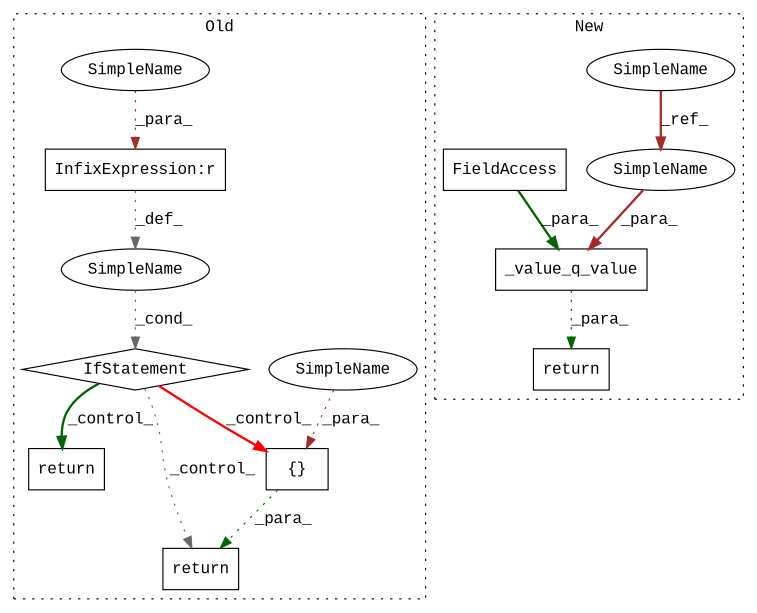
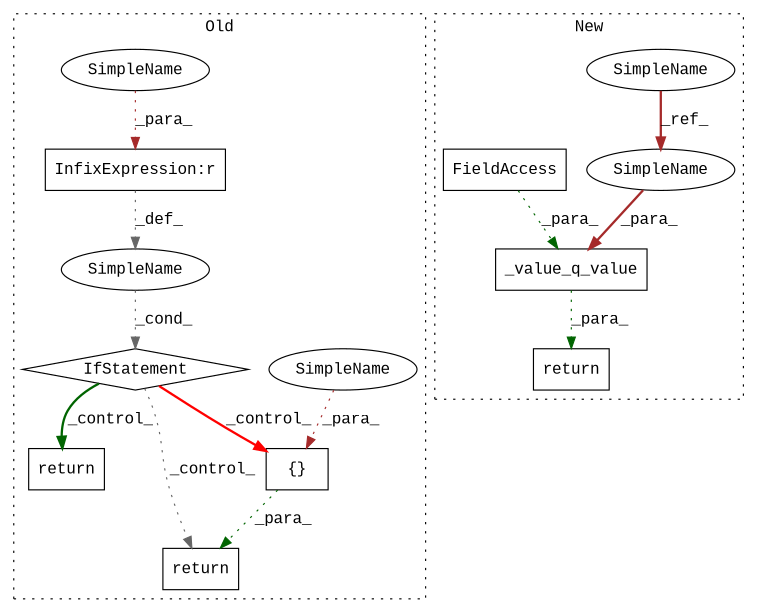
  digraph {
    fontname="Liberation Mono"
    node [a=42 fontname="Liberation Mono" l=7 shape=box]
    edge [color=darkgreen fontname="Liberation Mono" style=dotted]
    n1 [a=41 label=return s=3974]
    n2 [label=SimpleName shape=ellipse l=""]
    n3 [a=41 label=return s=3891]
    n4 [a=27 l=4 label="InfixExpression:r" s=3873]
    n5 [a=4 l="1,1" label="{}" s="3928,3946"]
    n6 [a=25 l="4,2" label=IfStatement s="3862,3881" shape=diamond]
    n7 [label=SimpleName s=3939 shape=ellipse]
    n8 [label=SimpleName s=3866 shape=ellipse]
    n9 [a=32 l="13,1" label=_value_q_value s="4325,4366"]
    n10 [label=SimpleName s=4299 shape=ellipse]
    n11 [a=22 l=10 label=FieldAccess s=4356]
    n12 [a=41 label=return s=4313]
    n13 [label=SimpleName s=4348 shape=ellipse]
    subgraph cluster_1 {
      label=Old
      style=dotted
      n1
      n2
      n3
      n4
      n5
      n6
      n7
      n8
    }
    subgraph cluster_2 {
      label=New
      style=dotted
      n9
      n10
      n11
      n12
      n13
    }
    n2 -> n6 [color=gray40 label=_cond_]
    n4 -> n2 [color=gray40 label=_def_]
    n5 -> n3 [label=_para_]
    n6 -> n1 [label=_control_ style=bold]
    n6 -> n3 [color=gray40 label=_control_]
    n6 -> n5 [color=red label=_control_ style=bold]
    n7 -> n5 [color=brown label=_para_]
    n8 -> n4 [color=brown label=_para_]
    n9 -> n12 [label=_para_]
    n10 -> n13 [color=brown label=_ref_ style=bold]
-   n11 -> n9 [label=_para_ style=bold]
+   n11 -> n9 [label=_para_]
    n13 -> n9 [color=brown label=_para_ style=bold]
  }
